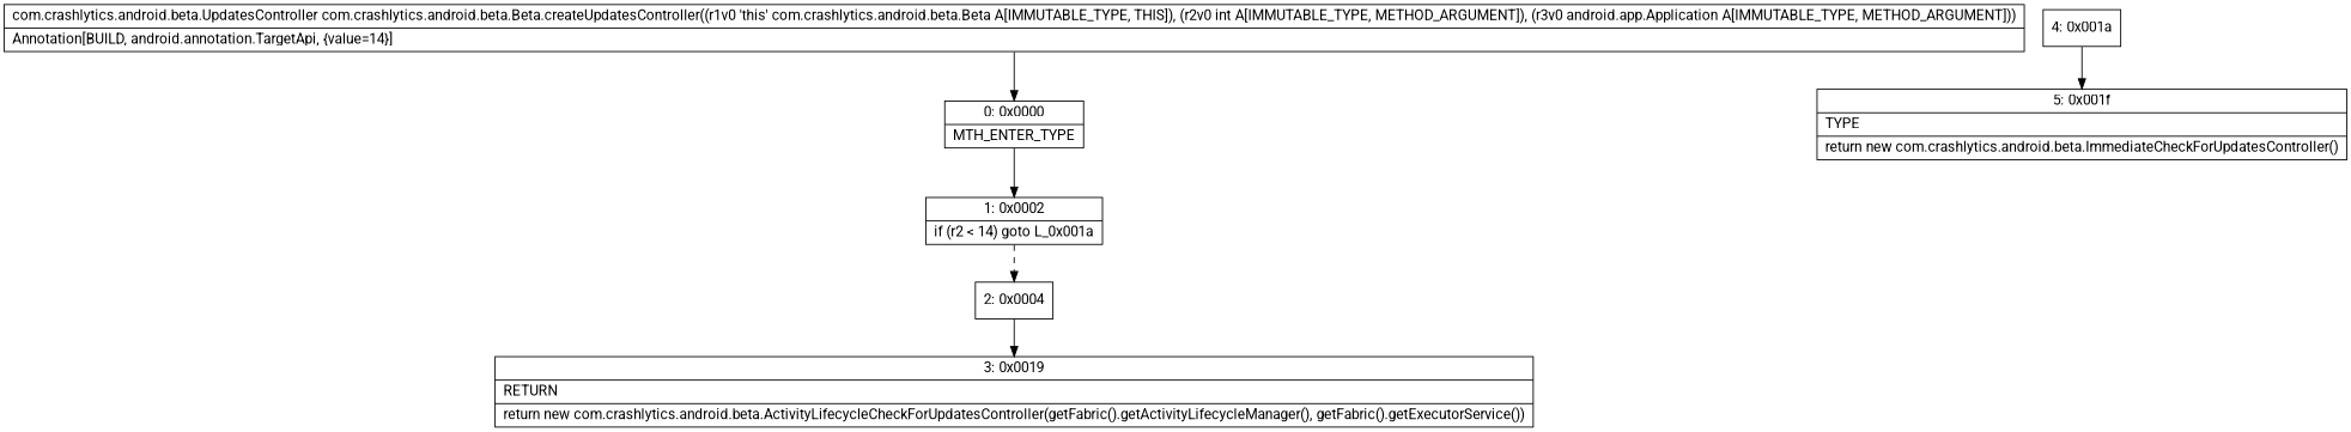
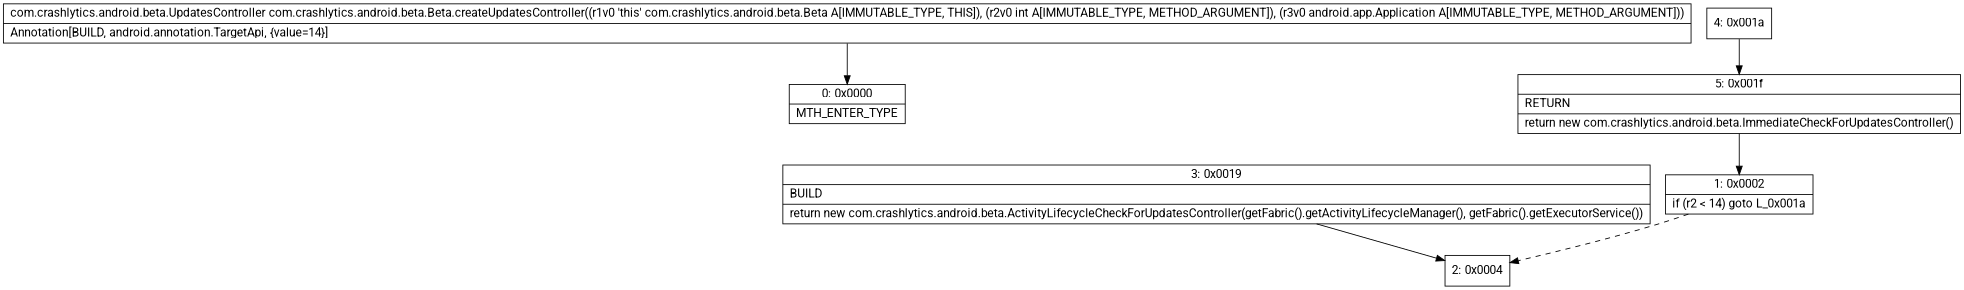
  digraph {
    fontname=Roboto
    node [fontname=Roboto shape=record]
    edge [fontname=Roboto]
    n1 [label="{0\:\ 0x0000|MTH_ENTER_TYPE\l}"]
    n2 [label="{1\:\ 0x0002|if (r2 \< 14) goto L_0x001a\l}"]
    n3 [label="{2\:\ 0x0004}"]
-   n4 [label="{3\:\ 0x0019|RETURN\l|return new com.crashlytics.android.beta.ActivityLifecycleCheckForUpdatesController(getFabric().getActivityLifecycleManager(), getFabric().getExecutorService())\l}"]
+   n4 [label="{3\:\ 0x0019|BUILD\l|return new com.crashlytics.android.beta.ActivityLifecycleCheckForUpdatesController(getFabric().getActivityLifecycleManager(), getFabric().getExecutorService())\l}"]
    n5 [label="{4\:\ 0x001a}"]
-   n6 [label="{5\:\ 0x001f|TYPE\l|return new com.crashlytics.android.beta.ImmediateCheckForUpdatesController()\l}"]
+   n6 [label="{5\:\ 0x001f|RETURN\l|return new com.crashlytics.android.beta.ImmediateCheckForUpdatesController()\l}"]
    n7 [label="{com.crashlytics.android.beta.UpdatesController com.crashlytics.android.beta.Beta.createUpdatesController((r1v0 'this' com.crashlytics.android.beta.Beta A[IMMUTABLE_TYPE, THIS]), (r2v0 int A[IMMUTABLE_TYPE, METHOD_ARGUMENT]), (r3v0 android.app.Application A[IMMUTABLE_TYPE, METHOD_ARGUMENT]))  | Annotation[BUILD, android.annotation.TargetApi, \{value=14\}]\l}"]
-   n1 -> n2
+   n6 -> n2
    n2 -> n3 [style=dashed]
-   n3 -> n4
+   n4 -> n3
    n5 -> n6
    n7 -> n1
  }
